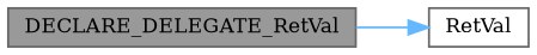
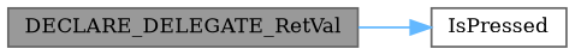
  digraph {
    rankdir=LR
    fontname="DejaVu Serif"
    node [fontname="DejaVu Serif" fontsize=10 shape=box style=filled]
    n1 [color=gray40 fillcolor=grey60 fontcolor=black height=0.2 label=DECLARE_DELEGATE_RetVal width=0.4]
-   n2 [color=grey40 fillcolor=white height=0.2 label=RetVal width=0.4]
+   n2 [color=grey40 fillcolor=white height=0.2 label=IsPressed width=0.4]
    n1 -> n2 [color=steelblue1 fontname="DejaVu Serif" fontsize=10 labelfontname=Helvetica labelfontsize=10 style=solid]
  }
